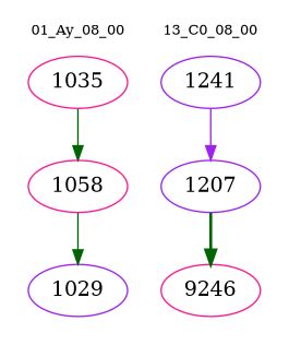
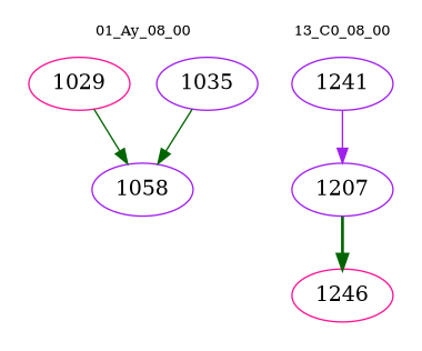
  digraph {
    node [color=deeppink]
    edge [color=darkgreen style=solid]
-   n1 [label=1035]
-   n2 [color=purple label=1029]
-   n3 [label=1058]
+   n1 [color=purple label=1035]
+   n2 [label=1029]
+   n3 [color=purple label=1058]
    n4 [color=purple label=1241]
    n5 [color=purple label=1207]
-   n6 [label=9246]
+   n6 [label=1246]
    subgraph cluster_1 {
      color=white
      fontsize=10
      label="01_Ay_08_00"
      n1
      n2
      n3
    }
    subgraph cluster_2 {
      color=white
      fontsize=10
      label="13_C0_08_00"
      n4
      n5
      n6
    }
    n1 -> n3
-   n3 -> n2
+   n2 -> n3
    n4 -> n5 [color=purple]
    n5 -> n6 [style=bold]
  }
